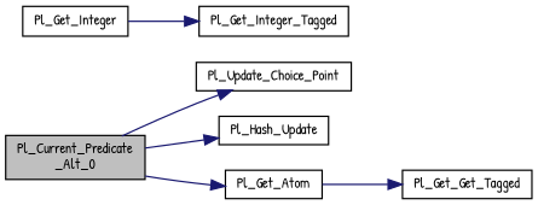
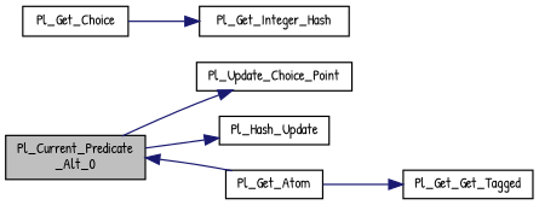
  digraph {
    fontname="Patrick Hand"
    rankdir=LR
    node [color=black fillcolor=white fontname="Patrick Hand" fontsize=10 shape=record style=filled]
    edge [color=midnightblue fontname="Patrick Hand" fontsize=10 labelfontname=Helvetica labelfontsize=10 style=solid]
    n1 [fillcolor=grey75 fontcolor=black height=0.2 label="Pl_Current_Predicate\l_Alt_0" width=0.4]
    n2 [height=0.2 label=Pl_Update_Choice_Point width=0.4]
    n3 [height=0.2 label=Pl_Hash_Update width=0.4]
    n4 [height=0.2 label=Pl_Get_Atom width=0.4]
    n5 [height=0.2 label=Pl_Get_Get_Tagged width=0.4]
-   n6 [height=0.2 label=Pl_Get_Integer width=0.4]
-   n7 [height=0.2 label=Pl_Get_Integer_Tagged width=0.4]
+   n6 [height=0.2 label=Pl_Get_Choice width=0.4]
+   n7 [height=0.2 label=Pl_Get_Integer_Hash width=0.4]
    n1 -> n2
    n1 -> n3
-   n1 -> n4
+   n4 -> n1
    n4 -> n5
    n6 -> n7
  }
